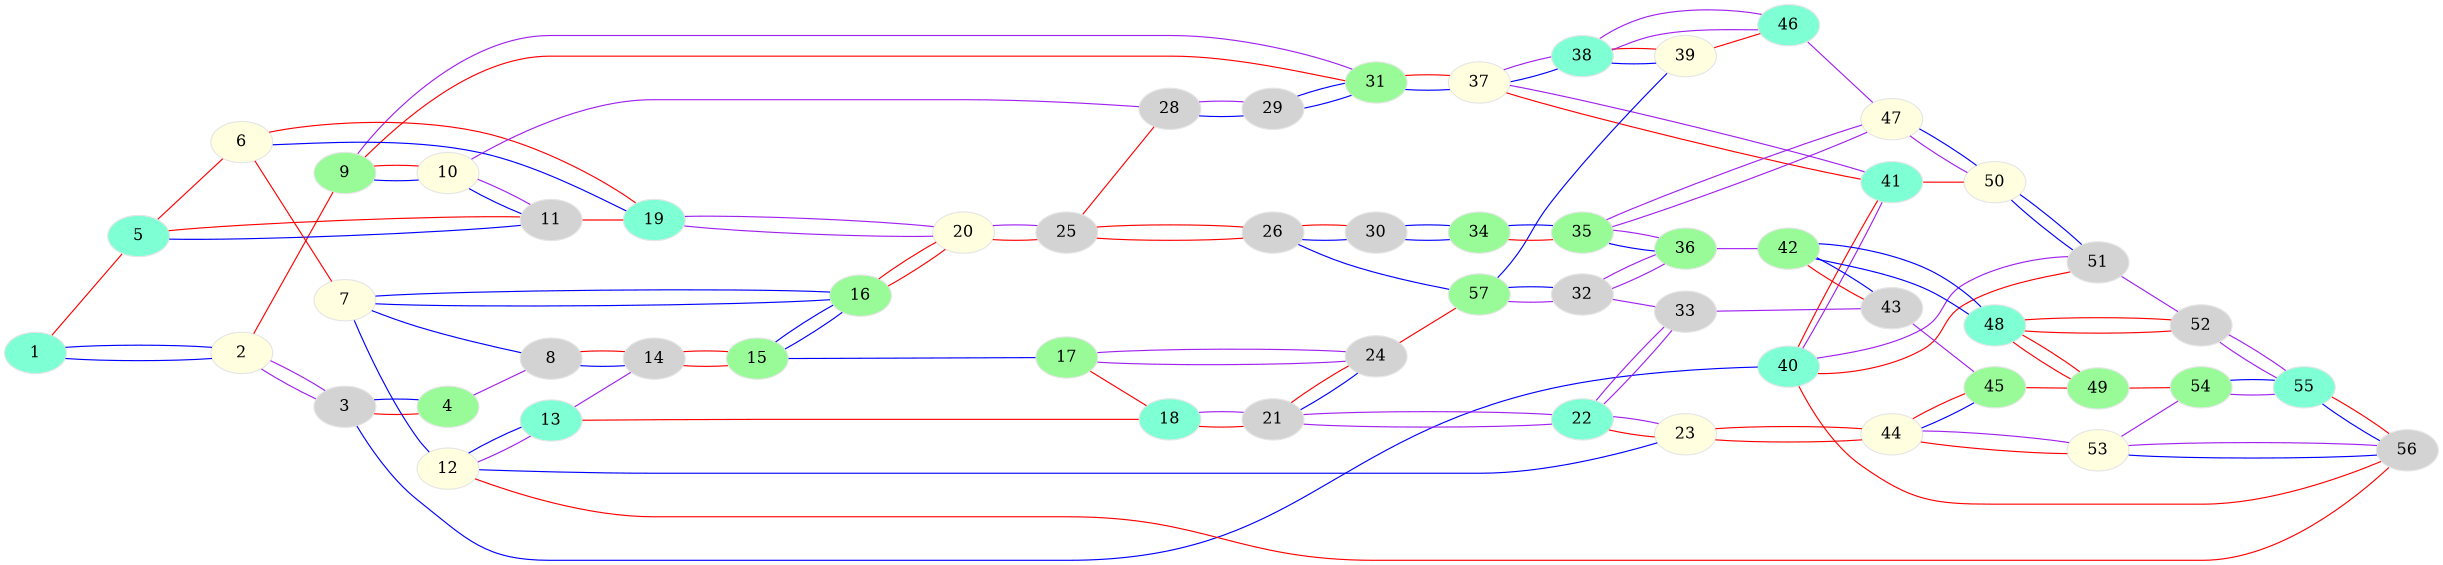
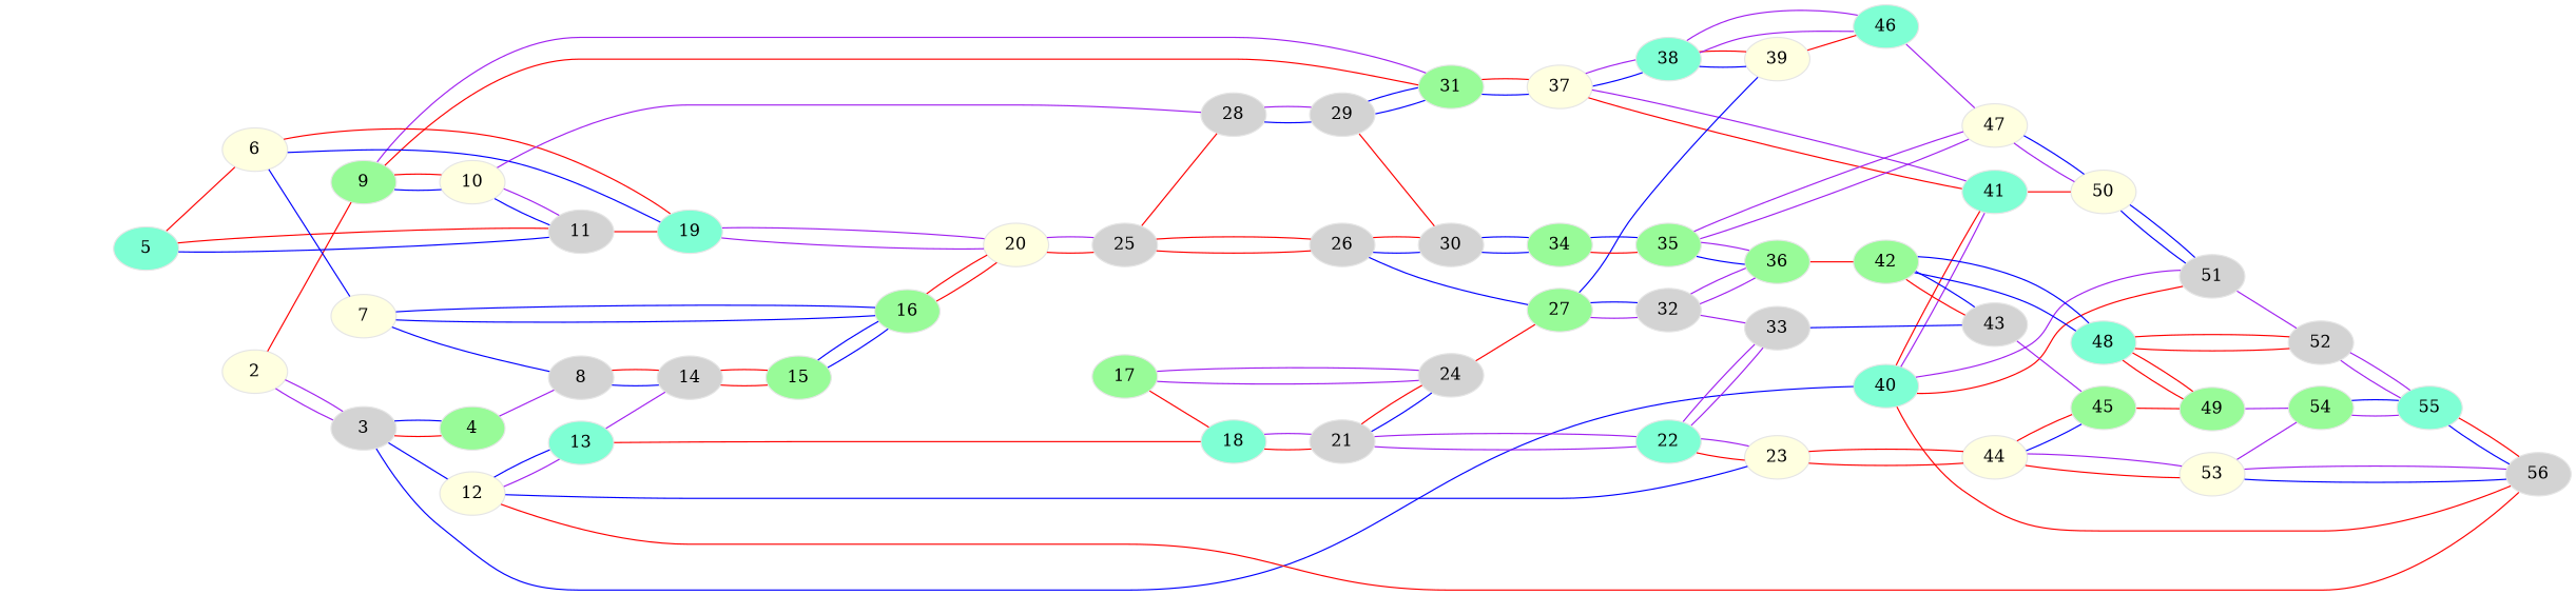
  graph {
    rankdir=LR
    node [color=gray90 fillcolor=lightgrey style=filled]
    edge [color=red]
-   1 [fillcolor=aquamarine]
    2 [fillcolor=lightyellow]
    5 [fillcolor=aquamarine]
    3
    9 [fillcolor=palegreen]
    6 [fillcolor=lightyellow]
    11
    4 [fillcolor=palegreen]
    12 [fillcolor=lightyellow]
    40 [fillcolor=aquamarine]
    10 [fillcolor=lightyellow]
    31 [fillcolor=palegreen]
    8
    13 [fillcolor=aquamarine]
    23 [fillcolor=lightyellow]
    56
    41 [fillcolor=aquamarine]
    51
    14
    7 [fillcolor=lightyellow]
    19 [fillcolor=aquamarine]
    16 [fillcolor=palegreen]
    20 [fillcolor=lightyellow]
    15 [fillcolor=palegreen]
    28
    37 [fillcolor=lightyellow]
    29
    18 [fillcolor=aquamarine]
    44 [fillcolor=lightyellow]
    21
    17 [fillcolor=palegreen]
    24
    25
-   27 [fillcolor=palegreen label=57]
+   27 [fillcolor=palegreen]
    22 [fillcolor=aquamarine]
    26
    33
    43
    45 [fillcolor=palegreen]
    53 [fillcolor=lightyellow]
    32
    39 [fillcolor=lightyellow]
    30
    34 [fillcolor=palegreen]
    36 [fillcolor=palegreen]
    35 [fillcolor=palegreen]
    38 [fillcolor=aquamarine]
    42 [fillcolor=palegreen]
    47 [fillcolor=lightyellow]
    46 [fillcolor=aquamarine]
    50 [fillcolor=lightyellow]
    48 [fillcolor=aquamarine]
    52
    49 [fillcolor=palegreen]
    54 [fillcolor=palegreen]
    55 [fillcolor=aquamarine]
-   1 -- 2 [color=blue]
-   1 -- 2 [color=blue]
-   1 -- 5
    2 -- 3 [color=purple]
    2 -- 3 [color=purple]
    2 -- 9
    5 -- 6
    5 -- 11 [color=blue]
    5 -- 11
    3 -- 4
    3 -- 4 [color=blue]
-   7 -- 12 [color=blue]
+   3 -- 12 [color=blue]
    3 -- 40 [color=blue]
    9 -- 10 [color=blue]
    9 -- 10
    9 -- 31
    9 -- 31 [color=purple]
-   6 -- 7
+   6 -- 7 [color=blue]
    6 -- 19 [color=blue]
    6 -- 19
    11 -- 19
    4 -- 8 [color=purple]
    12 -- 13 [color=purple]
    12 -- 13 [color=blue]
    12 -- 23 [color=blue]
    12 -- 56
    40 -- 56
    40 -- 41 [color=purple]
    40 -- 41
    40 -- 51
    40 -- 51 [color=purple]
    10 -- 11 [color=blue]
    10 -- 11 [color=purple]
    10 -- 28 [color=purple]
    31 -- 37 [color=blue]
    31 -- 37
    8 -- 14 [color=blue]
    8 -- 14
    13 -- 14 [color=purple]
    13 -- 18
    23 -- 44
    23 -- 44
    41 -- 50
    51 -- 52 [color=purple]
    14 -- 15
    14 -- 15
    7 -- 8 [color=blue]
    7 -- 16 [color=blue]
    7 -- 16 [color=blue]
    19 -- 20 [color=purple]
    19 -- 20 [color=purple]
    16 -- 20
    16 -- 20
    20 -- 25
    20 -- 25 [color=purple]
    15 -- 16 [color=blue]
    15 -- 16 [color=blue]
-   15 -- 17 [color=blue]
    28 -- 29 [color=blue]
    28 -- 29 [color=purple]
    37 -- 41
    37 -- 41 [color=purple]
    37 -- 38 [color=blue]
    37 -- 38 [color=purple]
    29 -- 31 [color=blue]
    29 -- 31 [color=blue]
+   29 -- 30
    18 -- 21
    18 -- 21 [color=purple]
    44 -- 45 [color=blue]
    44 -- 45
    44 -- 53
    44 -- 53 [color=purple]
    21 -- 24 [color=blue]
    21 -- 24
    21 -- 22 [color=purple]
    21 -- 22 [color=purple]
    17 -- 18
    17 -- 24 [color=purple]
    17 -- 24 [color=purple]
    24 -- 27
    25 -- 28
    25 -- 26
    25 -- 26
    27 -- 32 [color=purple]
    27 -- 32 [color=blue]
    27 -- 39 [color=blue]
    22 -- 23
    22 -- 23 [color=purple]
    22 -- 33 [color=purple]
    22 -- 33 [color=purple]
    26 -- 27 [color=blue]
    26 -- 30 [color=blue]
    26 -- 30
-   33 -- 43 [color=purple]
+   33 -- 43 [color=blue]
    43 -- 45 [color=purple]
    45 -- 49
    53 -- 56 [color=blue]
    53 -- 56 [color=purple]
    53 -- 54 [color=purple]
    32 -- 33 [color=purple]
    32 -- 36 [color=purple]
    32 -- 36 [color=purple]
    39 -- 46
    30 -- 34 [color=blue]
    30 -- 34 [color=blue]
    34 -- 35
    34 -- 35 [color=blue]
-   36 -- 42 [color=purple]
+   36 -- 42
    35 -- 36 [color=blue]
    35 -- 36 [color=purple]
    35 -- 47 [color=purple]
    35 -- 47 [color=purple]
    38 -- 39 [color=blue]
    38 -- 39
    38 -- 46 [color=purple]
    38 -- 46 [color=purple]
    42 -- 43
    42 -- 43 [color=blue]
    42 -- 48 [color=blue]
    42 -- 48 [color=blue]
    47 -- 50 [color=purple]
    47 -- 50 [color=blue]
    46 -- 47 [color=purple]
    50 -- 51 [color=blue]
    50 -- 51 [color=blue]
    48 -- 52
    48 -- 52
    48 -- 49
    48 -- 49
    52 -- 55 [color=purple]
    52 -- 55 [color=purple]
-   49 -- 54
+   49 -- 54 [color=purple]
    54 -- 55 [color=purple]
    54 -- 55 [color=blue]
    55 -- 56 [color=blue]
    55 -- 56
  }
